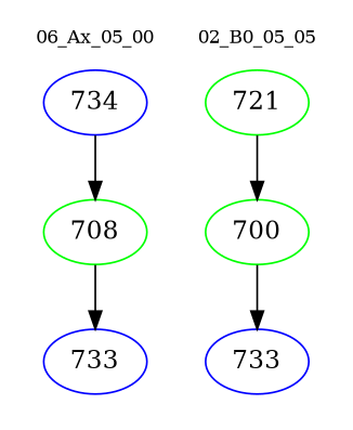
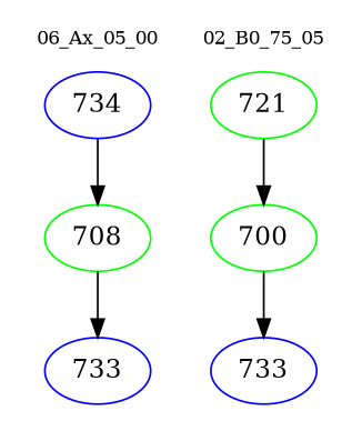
  digraph {
    node [color=blue]
    edge [color=black]
    n1 [label=734]
    n2 [color=green label=708]
    n3 [label=733]
    n4 [color=green label=721]
    n5 [color=green label=700]
    n6 [label=733]
    subgraph cluster_1 {
      color=white
      fontsize=10
      label="06_Ax_05_00"
      n1
      n2
      n3
    }
    subgraph cluster_2 {
      color=white
      fontsize=10
-     label="02_B0_05_05"
+     label="02_B0_75_05"
      n4
      n5
      n6
    }
    n1 -> n2
    n2 -> n3
    n4 -> n5
    n5 -> n6
  }
